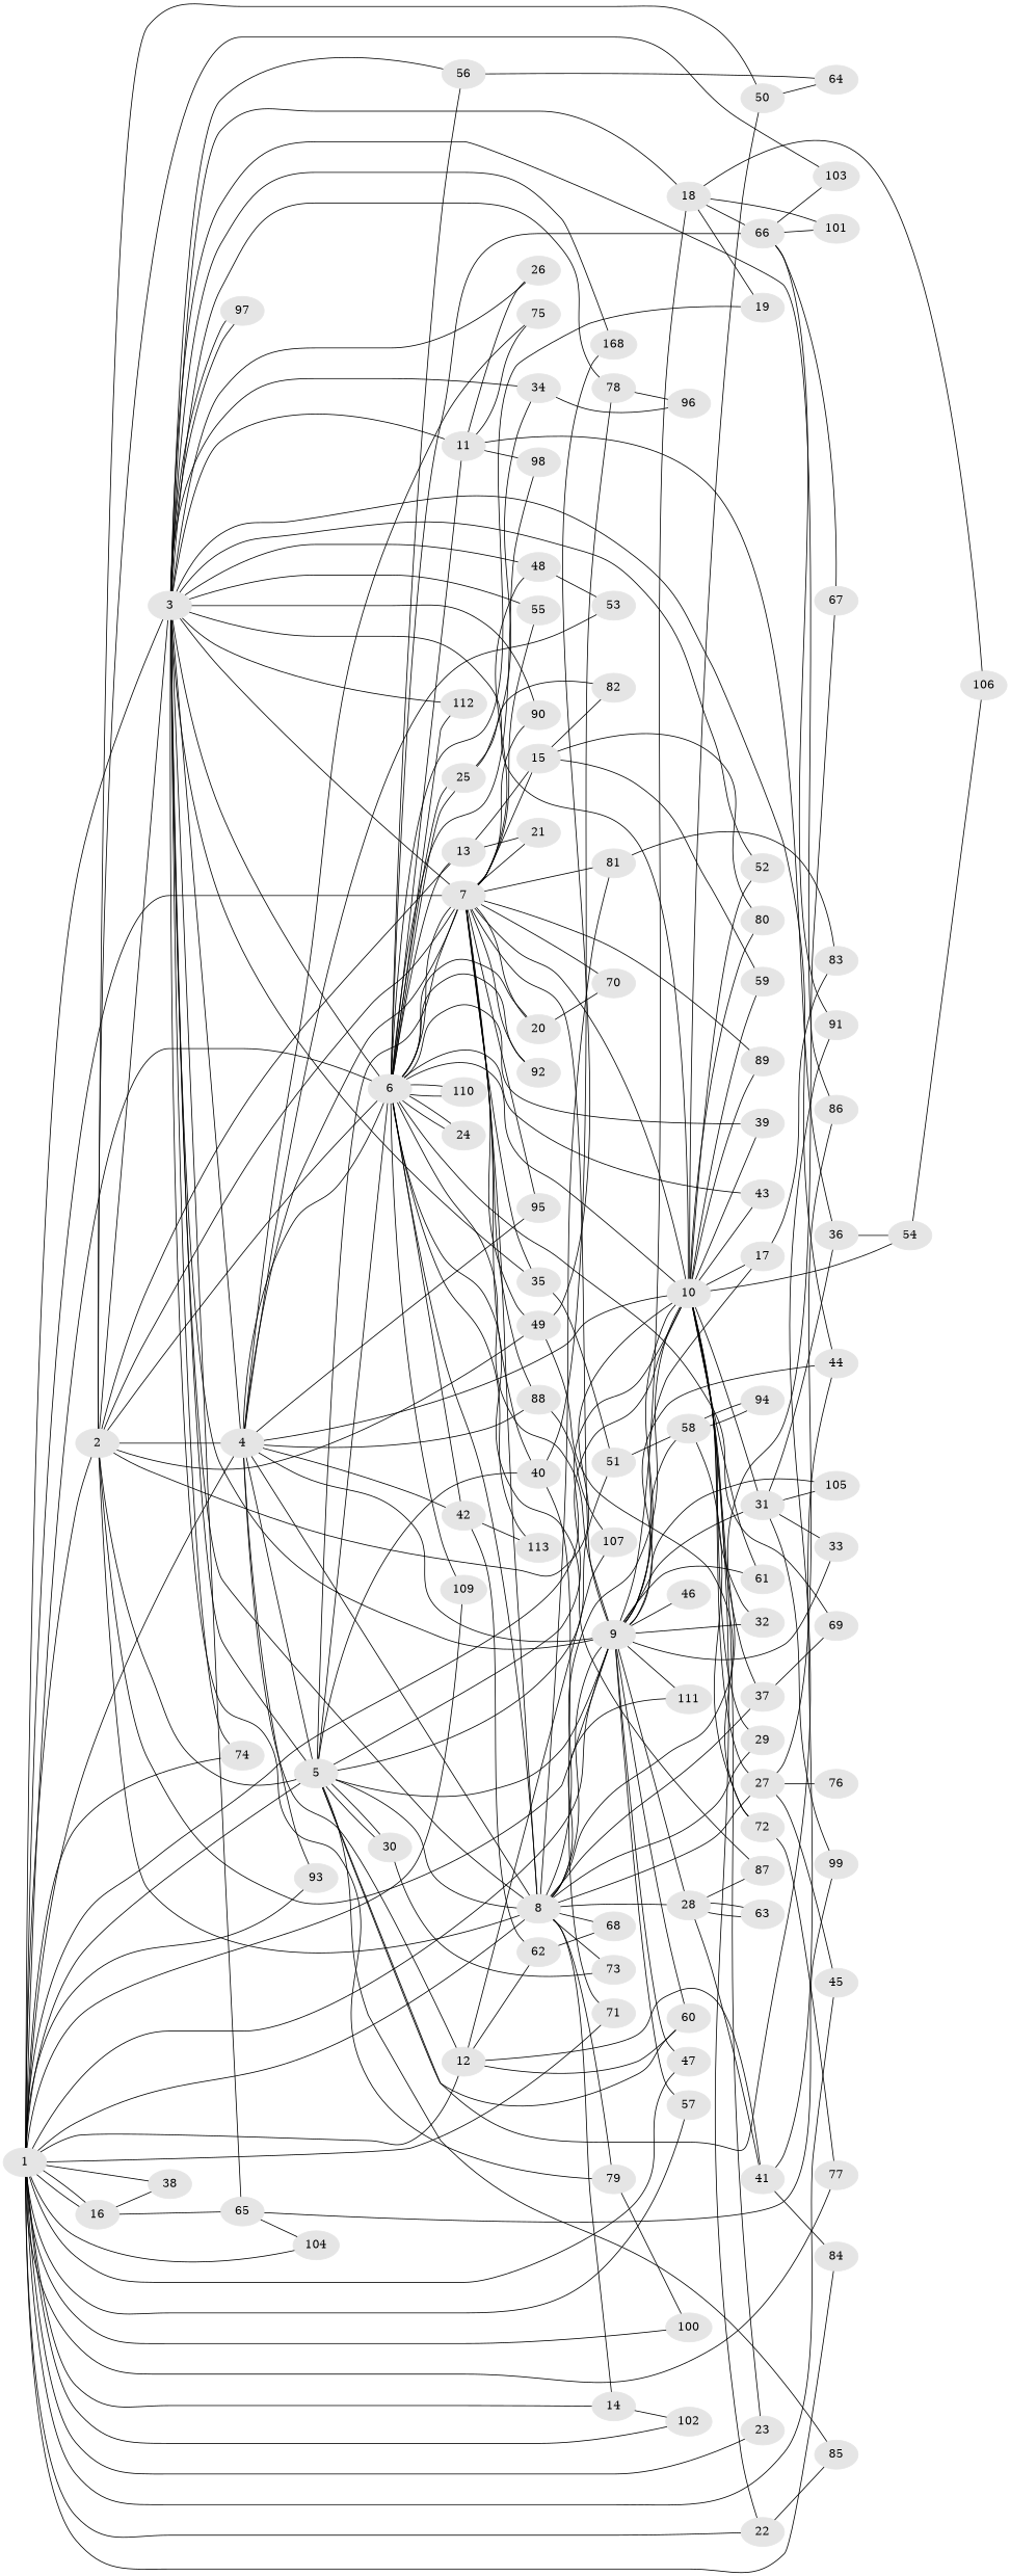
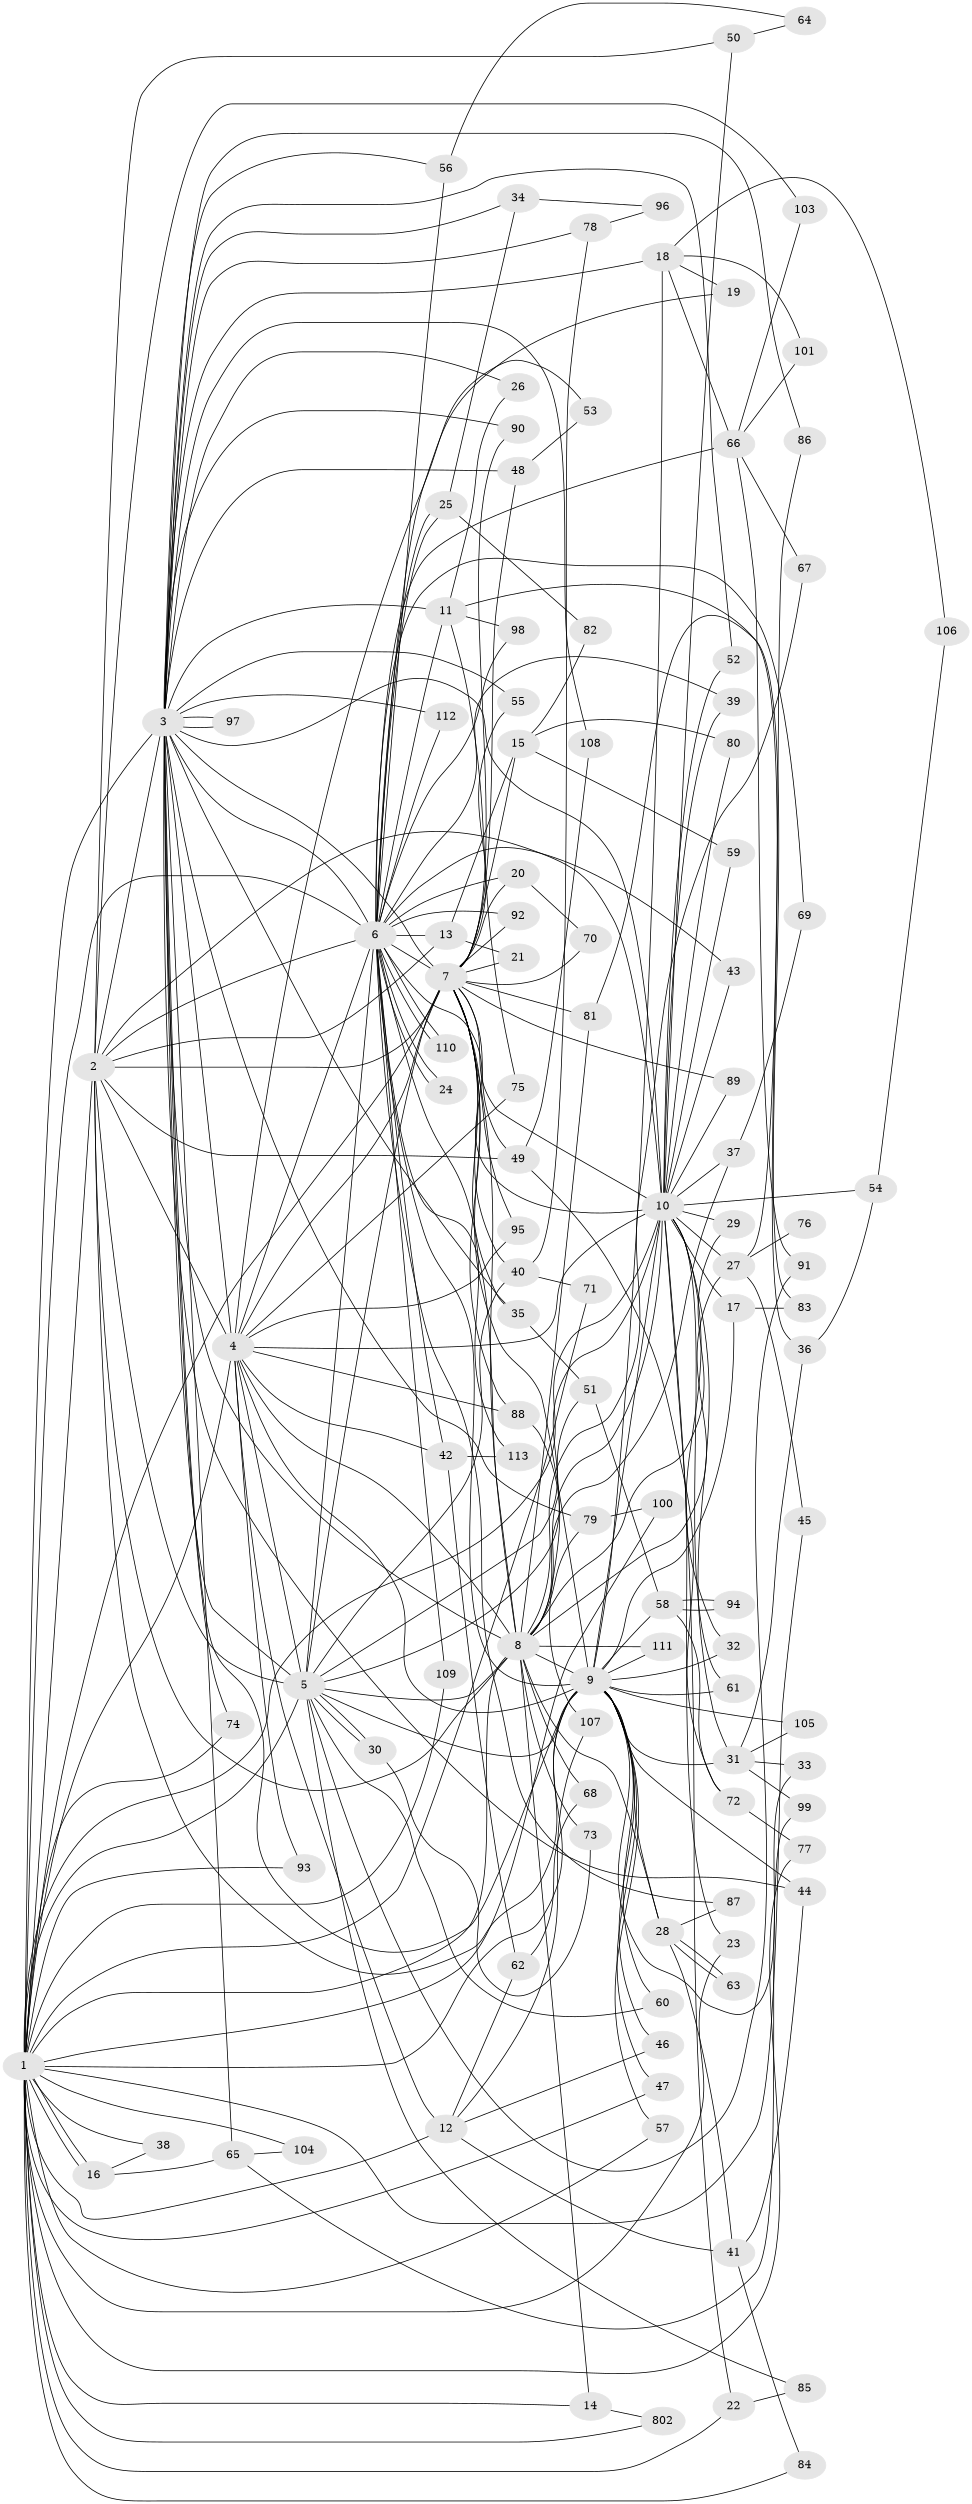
  graph {
    rankdir=LR
    node [color=gray90 style=filled]
    1
    2
    3
    4
    5
    6
    7
    8
    9
    10
    12
    14
    16
    22
    23
    38
    45
    47
    57
    71
    74
    77
    84
    93
    100
-   102
+   102 [label=802]
    104
    109
    13
    49
    50
    103
    11
    18
    26
    34
    35
    44
    48
    52
    55
    56
    65
    78
    79
    86
    90
    97
-   108 [label=168]
+   108
    112
    42
    53
    75
    88
    95
    30
    40
    51
    60
    85
    91
    19
    20
    24
    25
    39
    43
    66
    69
    87
    92
    98
    110
    113
    15
    21
    70
    81
    89
    27
    28
    29
    37
    67
    68
    73
    111
    17
    31
    32
    33
    46
    58
    61
    105
    54
    59
    80
    41
    62
    107
    72
    64
    36
    101
    106
    96
    99
    82
    83
    76
    63
    94
    1 -- 2
    1 -- 3
    1 -- 4
    1 -- 5
    1 -- 6
    1 -- 7
    1 -- 8
    1 -- 9
    1 -- 10
    1 -- 12
    1 -- 14
    1 -- 16
    1 -- 16
    1 -- 22
    1 -- 23
    1 -- 38
    1 -- 45
    1 -- 47
    1 -- 57
    1 -- 71
    1 -- 74
    1 -- 77
    1 -- 84
    1 -- 93
    1 -- 100
    1 -- 102
    1 -- 104
    1 -- 109
    2 -- 3
    2 -- 4
    2 -- 5
    2 -- 6
    2 -- 7
    2 -- 8
    2 -- 9
    2 -- 10
    2 -- 13
    2 -- 49
    2 -- 50
    2 -- 103
    3 -- 4
    3 -- 5
    3 -- 6
    3 -- 7
    3 -- 8
    3 -- 9
    3 -- 10
    3 -- 74
    3 -- 11
    3 -- 18
    3 -- 26
    3 -- 34
    3 -- 35
    3 -- 44
    3 -- 48
    3 -- 52
    3 -- 55
    3 -- 56
    3 -- 65
    3 -- 78
    3 -- 79
    3 -- 86
    3 -- 90
    3 -- 97
    3 -- 97
    3 -- 108
    3 -- 112
    4 -- 5
    4 -- 6
    4 -- 7
    4 -- 8
    4 -- 9
    4 -- 10
    4 -- 12
    4 -- 93
    4 -- 42
    4 -- 53
    4 -- 75
    4 -- 88
    4 -- 95
    5 -- 6
    5 -- 7
    5 -- 8
    5 -- 9
    5 -- 10
    5 -- 30
    5 -- 30
    5 -- 40
    5 -- 51
    5 -- 60
    5 -- 85
    5 -- 91
    6 -- 7
    6 -- 8
    6 -- 9
    6 -- 10
    6 -- 109
    6 -- 13
    6 -- 11
    6 -- 56
    6 -- 112
    6 -- 42
    6 -- 19
    6 -- 20
    6 -- 24
    6 -- 24
    6 -- 25
    6 -- 25
    6 -- 39
    6 -- 43
    6 -- 66
    6 -- 69
    6 -- 87
    6 -- 92
    6 -- 98
    6 -- 110
    6 -- 110
    6 -- 113
    7 -- 8
    7 -- 9
    7 -- 10
    7 -- 49
    7 -- 35
    7 -- 48
    7 -- 55
    7 -- 90
    7 -- 88
    7 -- 95
    7 -- 40
    7 -- 20
    7 -- 92
    7 -- 15
    7 -- 21
    7 -- 70
    7 -- 81
    7 -- 89
    8 -- 9
    8 -- 10
    8 -- 14
    8 -- 79
    8 -- 81
    8 -- 27
    8 -- 28
    8 -- 29
    8 -- 37
    8 -- 67
    8 -- 68
    8 -- 73
    8 -- 111
    9 -- 10
    9 -- 47
    9 -- 57
    9 -- 18
    9 -- 44
    9 -- 60
    9 -- 28
    9 -- 111
    9 -- 17
    9 -- 31
    9 -- 32
    9 -- 33
    9 -- 46
    9 -- 58
    9 -- 61
    9 -- 105
    10 -- 22
    10 -- 23
    10 -- 50
    10 -- 52
    10 -- 39
    10 -- 43
    10 -- 89
    10 -- 27
    10 -- 29
    10 -- 37
    10 -- 17
    10 -- 31
    10 -- 32
    10 -- 61
    10 -- 54
    10 -- 59
    10 -- 80
-   12 -- 60
+   12 -- 46
    12 -- 41
    12 -- 62
    12 -- 107
    14 -- 102
    16 -- 38
    16 -- 65
    22 -- 85
    13 -- 15
    13 -- 21
    49 -- 108
    49 -- 72
    50 -- 64
    11 -- 26
    11 -- 75
    11 -- 98
    11 -- 36
    18 -- 19
    18 -- 66
    18 -- 101
    18 -- 106
    34 -- 96
    35 -- 51
    48 -- 53
    56 -- 64
    65 -- 104
    65 -- 99
    78 -- 96
    79 -- 100
    42 -- 113
    42 -- 62
    88 -- 107
    30 -- 73
    40 -- 71
    40 -- 78
    51 -- 58
    20 -- 70
    25 -- 34
    25 -- 82
    66 -- 103
    66 -- 91
    66 -- 67
    66 -- 101
    15 -- 59
    15 -- 80
    15 -- 82
    81 -- 83
    27 -- 45
    27 -- 86
    27 -- 76
    28 -- 87
    28 -- 41
    28 -- 63
    28 -- 63
    37 -- 69
    17 -- 83
    31 -- 33
    31 -- 105
    31 -- 36
    31 -- 99
    58 -- 72
    58 -- 94
    58 -- 94
    54 -- 106
    41 -- 84
    41 -- 44
    62 -- 68
    72 -- 77
    36 -- 54
  }
